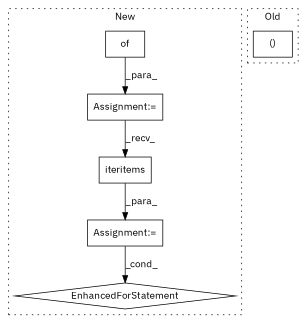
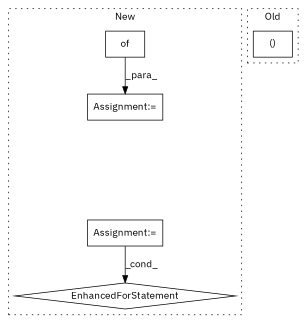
  digraph {
    fontname="IBM Plex Sans"
    node [a=32 l="66,2" s="4920,5024" shape=box fontname="IBM Plex Sans"]
    edge [fontname="IBM Plex Sans"]
-   n1 [l=11 label=iteritems s=5013]
    n2 [a=7 label="Assignment:="]
    n3 [a=70 label=EnhancedForStatement shape=diamond]
    n4 [a=7 l=1 label="Assignment:=" s=4396]
    n5 [l="3,1" label=of s="4460,4912"]
    n6 [a=106 l=17 label="()" s=4514]
    subgraph cluster_1 {
      label=New
      style=dotted
-     n1
      n2
      n3
      n4
      n5
    }
    subgraph cluster_2 {
      label=Old
      style=dotted
      n6
    }
-   n1 -> n2 [label=_para_]
    n2 -> n3 [label=_cond_]
-   n4 -> n1 [label=_recv_]
    n5 -> n4 [label=_para_]
  }
